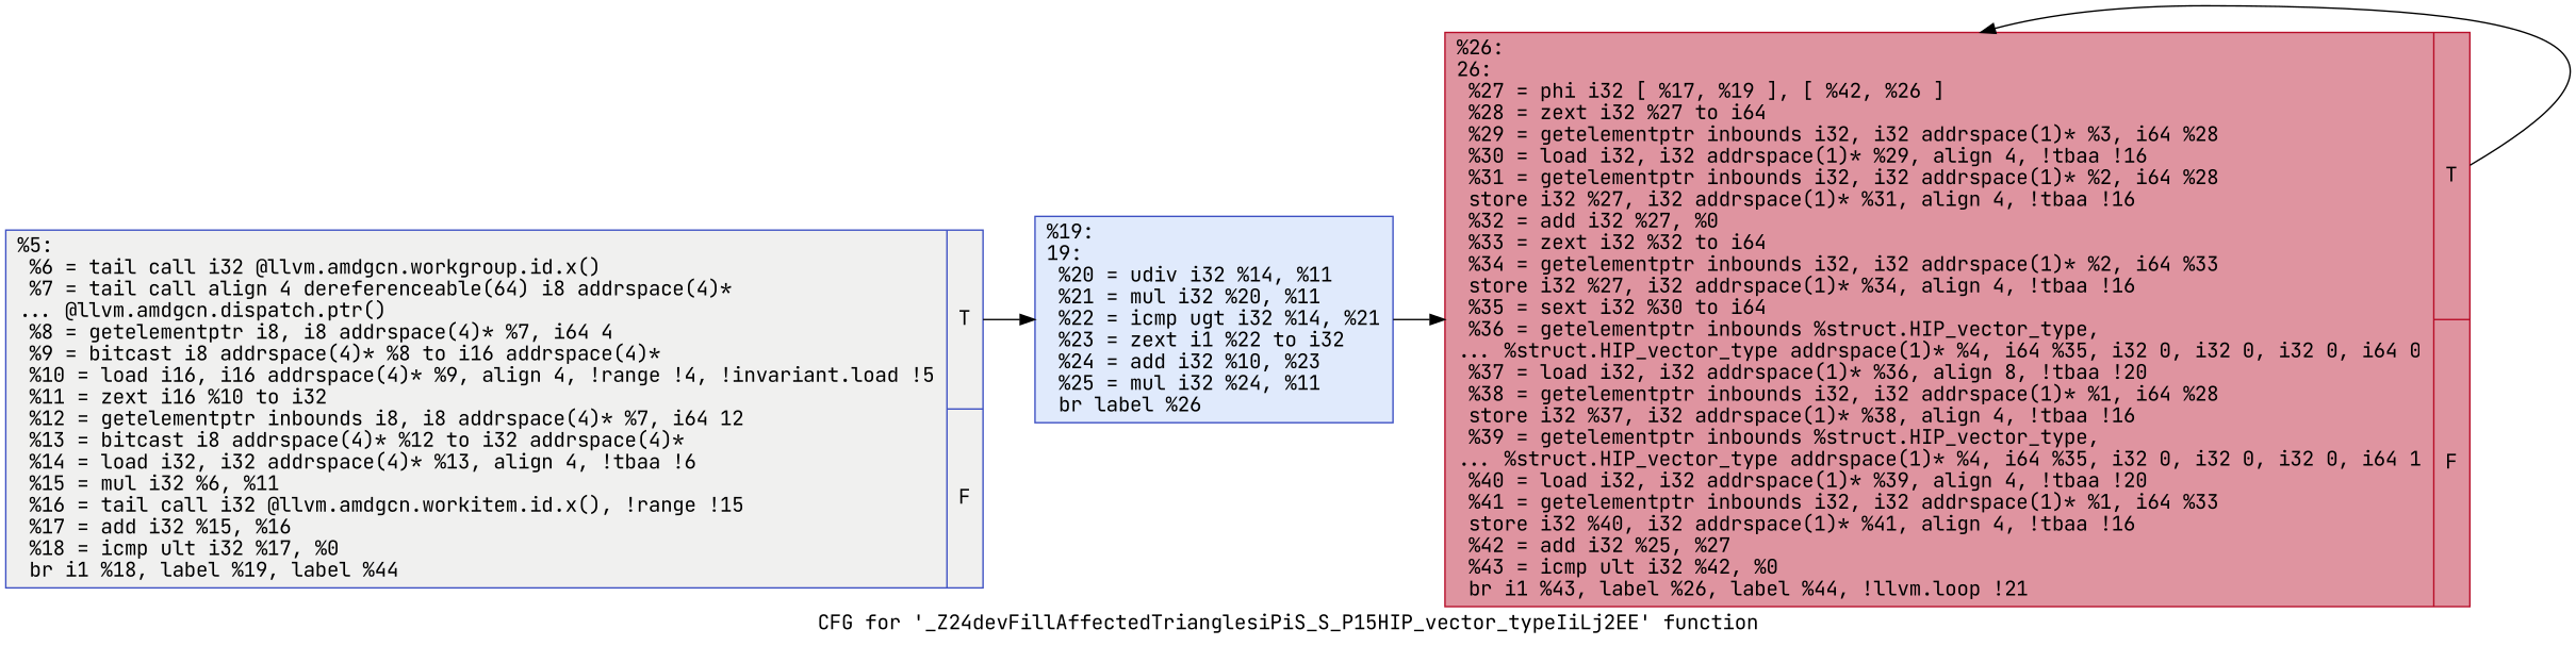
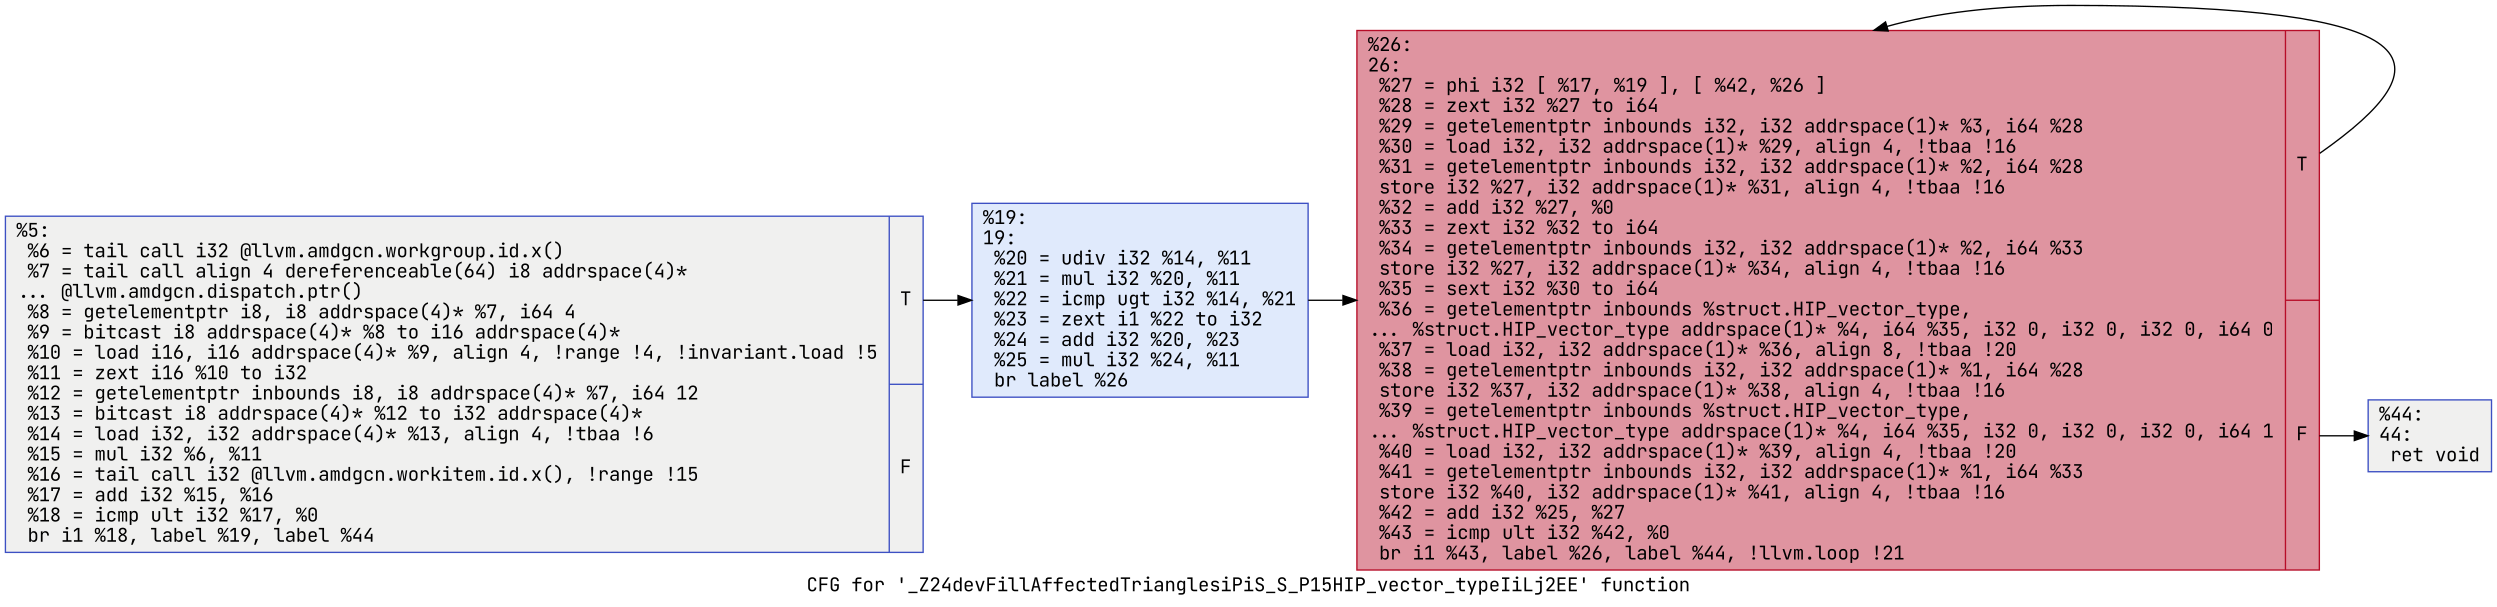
  digraph {
    fontname="JetBrains Mono"
    label="CFG for '_Z24devFillAffectedTrianglesiPiS_S_P15HIP_vector_typeIiLj2EE' function"
    rankdir=LR
    node [color="#3d50c3ff" fillcolor="#dedcdb70" fontname="JetBrains Mono" shape=record style=filled]
    edge [fontname="JetBrains Mono" tailport=s0]
    n1 [label="{%5:\l  %6 = tail call i32 @llvm.amdgcn.workgroup.id.x()\l  %7 = tail call align 4 dereferenceable(64) i8 addrspace(4)*\l... @llvm.amdgcn.dispatch.ptr()\l  %8 = getelementptr i8, i8 addrspace(4)* %7, i64 4\l  %9 = bitcast i8 addrspace(4)* %8 to i16 addrspace(4)*\l  %10 = load i16, i16 addrspace(4)* %9, align 4, !range !4, !invariant.load !5\l  %11 = zext i16 %10 to i32\l  %12 = getelementptr inbounds i8, i8 addrspace(4)* %7, i64 12\l  %13 = bitcast i8 addrspace(4)* %12 to i32 addrspace(4)*\l  %14 = load i32, i32 addrspace(4)* %13, align 4, !tbaa !6\l  %15 = mul i32 %6, %11\l  %16 = tail call i32 @llvm.amdgcn.workitem.id.x(), !range !15\l  %17 = add i32 %15, %16\l  %18 = icmp ult i32 %17, %0\l  br i1 %18, label %19, label %44\l|{<s0>T|<s1>F}}"]
-   n2 [fillcolor="#b9d0f970" label="{%19:\l19:                                               \l  %20 = udiv i32 %14, %11\l  %21 = mul i32 %20, %11\l  %22 = icmp ugt i32 %14, %21\l  %23 = zext i1 %22 to i32\l  %24 = add i32 %10, %23\l  %25 = mul i32 %24, %11\l  br label %26\l}"]
+   n2 [fillcolor="#b9d0f970" label="{%19:\l19:                                               \l  %20 = udiv i32 %14, %11\l  %21 = mul i32 %20, %11\l  %22 = icmp ugt i32 %14, %21\l  %23 = zext i1 %22 to i32\l  %24 = add i32 %20, %23\l  %25 = mul i32 %24, %11\l  br label %26\l}"]
    n3 [color="#b70d28ff" fillcolor="#b70d2870" label="{%26:\l26:                                               \l  %27 = phi i32 [ %17, %19 ], [ %42, %26 ]\l  %28 = zext i32 %27 to i64\l  %29 = getelementptr inbounds i32, i32 addrspace(1)* %3, i64 %28\l  %30 = load i32, i32 addrspace(1)* %29, align 4, !tbaa !16\l  %31 = getelementptr inbounds i32, i32 addrspace(1)* %2, i64 %28\l  store i32 %27, i32 addrspace(1)* %31, align 4, !tbaa !16\l  %32 = add i32 %27, %0\l  %33 = zext i32 %32 to i64\l  %34 = getelementptr inbounds i32, i32 addrspace(1)* %2, i64 %33\l  store i32 %27, i32 addrspace(1)* %34, align 4, !tbaa !16\l  %35 = sext i32 %30 to i64\l  %36 = getelementptr inbounds %struct.HIP_vector_type,\l... %struct.HIP_vector_type addrspace(1)* %4, i64 %35, i32 0, i32 0, i32 0, i64 0\l  %37 = load i32, i32 addrspace(1)* %36, align 8, !tbaa !20\l  %38 = getelementptr inbounds i32, i32 addrspace(1)* %1, i64 %28\l  store i32 %37, i32 addrspace(1)* %38, align 4, !tbaa !16\l  %39 = getelementptr inbounds %struct.HIP_vector_type,\l... %struct.HIP_vector_type addrspace(1)* %4, i64 %35, i32 0, i32 0, i32 0, i64 1\l  %40 = load i32, i32 addrspace(1)* %39, align 4, !tbaa !20\l  %41 = getelementptr inbounds i32, i32 addrspace(1)* %1, i64 %33\l  store i32 %40, i32 addrspace(1)* %41, align 4, !tbaa !16\l  %42 = add i32 %25, %27\l  %43 = icmp ult i32 %42, %0\l  br i1 %43, label %26, label %44, !llvm.loop !21\l|{<s0>T|<s1>F}}"]
+   n4 [label="{%44:\l44:                                               \l  ret void\l}"]
    n1 -> n2
    n2 -> n3
    n3 -> n3
+   n3 -> n4 [tailport=s1]
  }
